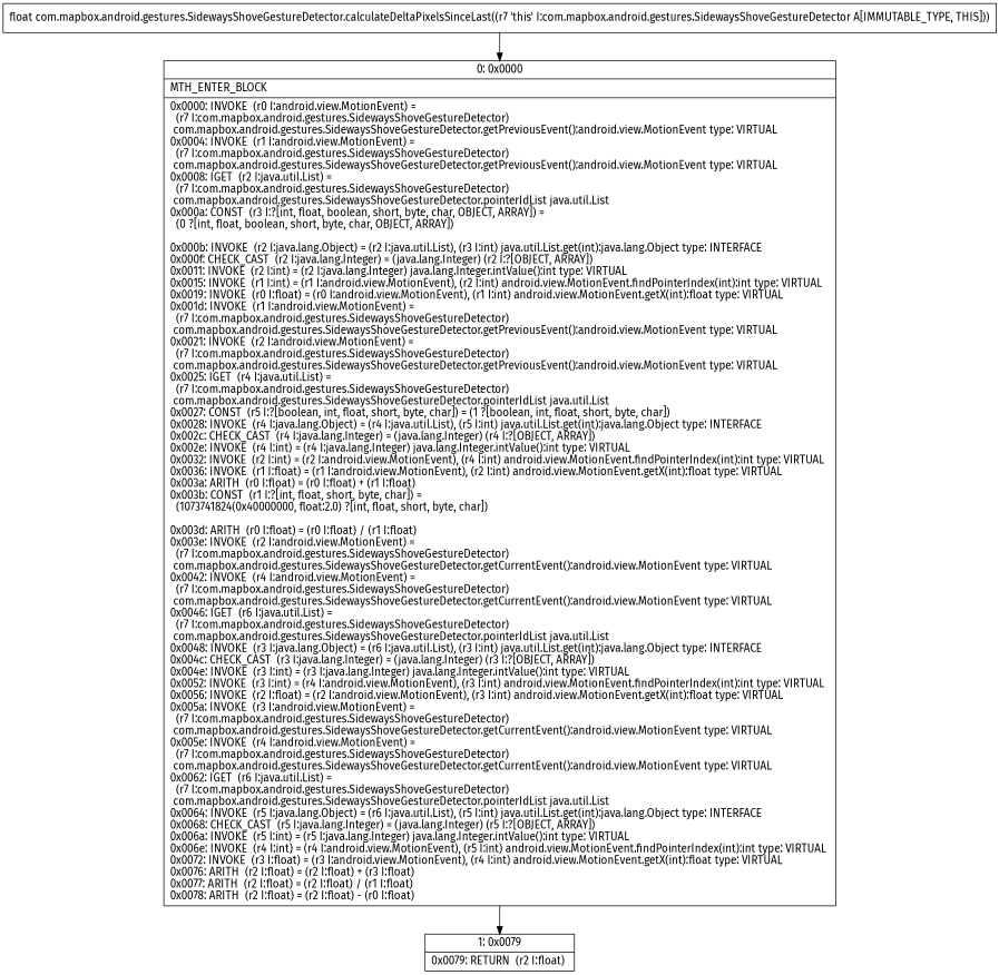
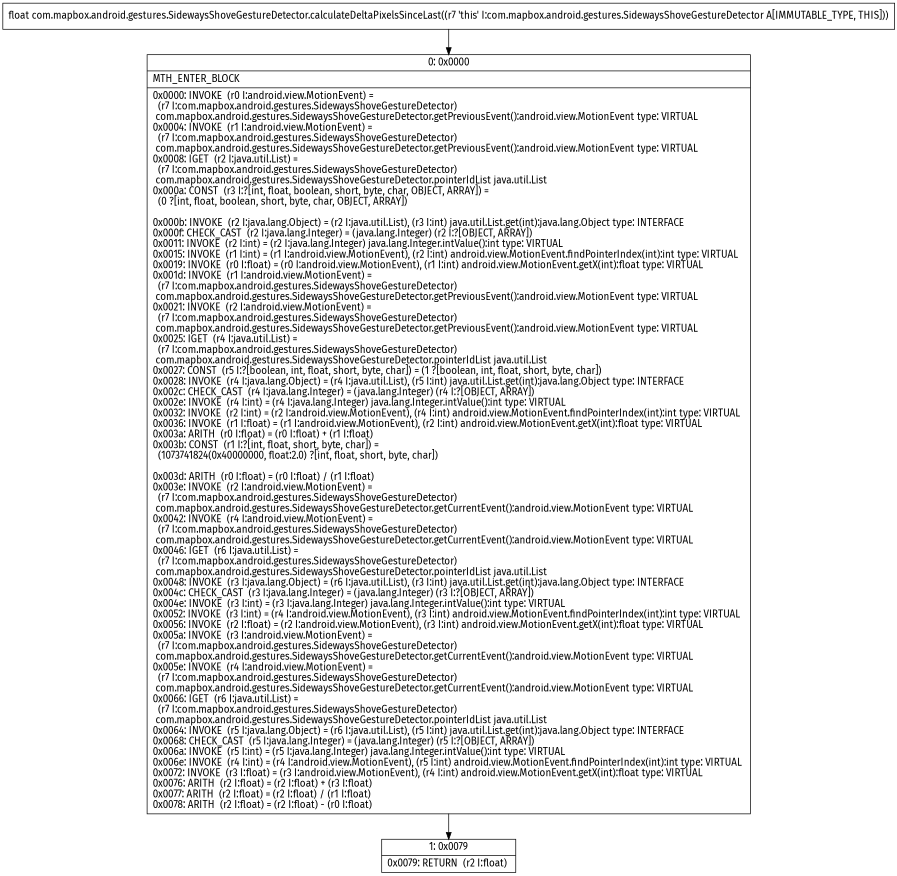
  digraph {
    fontname="Fira Sans"
    node [shape=record fontname="Fira Sans"]
    edge [fontname="Fira Sans"]
-   n1 [label="{0\:\ 0x0000|MTH_ENTER_BLOCK\l|0x0000: INVOKE  (r0 I:android.view.MotionEvent) = \l  (r7 I:com.mapbox.android.gestures.SidewaysShoveGestureDetector)\l com.mapbox.android.gestures.SidewaysShoveGestureDetector.getPreviousEvent():android.view.MotionEvent type: VIRTUAL \l0x0004: INVOKE  (r1 I:android.view.MotionEvent) = \l  (r7 I:com.mapbox.android.gestures.SidewaysShoveGestureDetector)\l com.mapbox.android.gestures.SidewaysShoveGestureDetector.getPreviousEvent():android.view.MotionEvent type: VIRTUAL \l0x0008: IGET  (r2 I:java.util.List) = \l  (r7 I:com.mapbox.android.gestures.SidewaysShoveGestureDetector)\l com.mapbox.android.gestures.SidewaysShoveGestureDetector.pointerIdList java.util.List \l0x000a: CONST  (r3 I:?[int, float, boolean, short, byte, char, OBJECT, ARRAY]) = \l  (0 ?[int, float, boolean, short, byte, char, OBJECT, ARRAY])\l \l0x000b: INVOKE  (r2 I:java.lang.Object) = (r2 I:java.util.List), (r3 I:int) java.util.List.get(int):java.lang.Object type: INTERFACE \l0x000f: CHECK_CAST  (r2 I:java.lang.Integer) = (java.lang.Integer) (r2 I:?[OBJECT, ARRAY]) \l0x0011: INVOKE  (r2 I:int) = (r2 I:java.lang.Integer) java.lang.Integer.intValue():int type: VIRTUAL \l0x0015: INVOKE  (r1 I:int) = (r1 I:android.view.MotionEvent), (r2 I:int) android.view.MotionEvent.findPointerIndex(int):int type: VIRTUAL \l0x0019: INVOKE  (r0 I:float) = (r0 I:android.view.MotionEvent), (r1 I:int) android.view.MotionEvent.getX(int):float type: VIRTUAL \l0x001d: INVOKE  (r1 I:android.view.MotionEvent) = \l  (r7 I:com.mapbox.android.gestures.SidewaysShoveGestureDetector)\l com.mapbox.android.gestures.SidewaysShoveGestureDetector.getPreviousEvent():android.view.MotionEvent type: VIRTUAL \l0x0021: INVOKE  (r2 I:android.view.MotionEvent) = \l  (r7 I:com.mapbox.android.gestures.SidewaysShoveGestureDetector)\l com.mapbox.android.gestures.SidewaysShoveGestureDetector.getPreviousEvent():android.view.MotionEvent type: VIRTUAL \l0x0025: IGET  (r4 I:java.util.List) = \l  (r7 I:com.mapbox.android.gestures.SidewaysShoveGestureDetector)\l com.mapbox.android.gestures.SidewaysShoveGestureDetector.pointerIdList java.util.List \l0x0027: CONST  (r5 I:?[boolean, int, float, short, byte, char]) = (1 ?[boolean, int, float, short, byte, char]) \l0x0028: INVOKE  (r4 I:java.lang.Object) = (r4 I:java.util.List), (r5 I:int) java.util.List.get(int):java.lang.Object type: INTERFACE \l0x002c: CHECK_CAST  (r4 I:java.lang.Integer) = (java.lang.Integer) (r4 I:?[OBJECT, ARRAY]) \l0x002e: INVOKE  (r4 I:int) = (r4 I:java.lang.Integer) java.lang.Integer.intValue():int type: VIRTUAL \l0x0032: INVOKE  (r2 I:int) = (r2 I:android.view.MotionEvent), (r4 I:int) android.view.MotionEvent.findPointerIndex(int):int type: VIRTUAL \l0x0036: INVOKE  (r1 I:float) = (r1 I:android.view.MotionEvent), (r2 I:int) android.view.MotionEvent.getX(int):float type: VIRTUAL \l0x003a: ARITH  (r0 I:float) = (r0 I:float) + (r1 I:float) \l0x003b: CONST  (r1 I:?[int, float, short, byte, char]) = \l  (1073741824(0x40000000, float:2.0) ?[int, float, short, byte, char])\l \l0x003d: ARITH  (r0 I:float) = (r0 I:float) \/ (r1 I:float) \l0x003e: INVOKE  (r2 I:android.view.MotionEvent) = \l  (r7 I:com.mapbox.android.gestures.SidewaysShoveGestureDetector)\l com.mapbox.android.gestures.SidewaysShoveGestureDetector.getCurrentEvent():android.view.MotionEvent type: VIRTUAL \l0x0042: INVOKE  (r4 I:android.view.MotionEvent) = \l  (r7 I:com.mapbox.android.gestures.SidewaysShoveGestureDetector)\l com.mapbox.android.gestures.SidewaysShoveGestureDetector.getCurrentEvent():android.view.MotionEvent type: VIRTUAL \l0x0046: IGET  (r6 I:java.util.List) = \l  (r7 I:com.mapbox.android.gestures.SidewaysShoveGestureDetector)\l com.mapbox.android.gestures.SidewaysShoveGestureDetector.pointerIdList java.util.List \l0x0048: INVOKE  (r3 I:java.lang.Object) = (r6 I:java.util.List), (r3 I:int) java.util.List.get(int):java.lang.Object type: INTERFACE \l0x004c: CHECK_CAST  (r3 I:java.lang.Integer) = (java.lang.Integer) (r3 I:?[OBJECT, ARRAY]) \l0x004e: INVOKE  (r3 I:int) = (r3 I:java.lang.Integer) java.lang.Integer.intValue():int type: VIRTUAL \l0x0052: INVOKE  (r3 I:int) = (r4 I:android.view.MotionEvent), (r3 I:int) android.view.MotionEvent.findPointerIndex(int):int type: VIRTUAL \l0x0056: INVOKE  (r2 I:float) = (r2 I:android.view.MotionEvent), (r3 I:int) android.view.MotionEvent.getX(int):float type: VIRTUAL \l0x005a: INVOKE  (r3 I:android.view.MotionEvent) = \l  (r7 I:com.mapbox.android.gestures.SidewaysShoveGestureDetector)\l com.mapbox.android.gestures.SidewaysShoveGestureDetector.getCurrentEvent():android.view.MotionEvent type: VIRTUAL \l0x005e: INVOKE  (r4 I:android.view.MotionEvent) = \l  (r7 I:com.mapbox.android.gestures.SidewaysShoveGestureDetector)\l com.mapbox.android.gestures.SidewaysShoveGestureDetector.getCurrentEvent():android.view.MotionEvent type: VIRTUAL \l0x0062: IGET  (r6 I:java.util.List) = \l  (r7 I:com.mapbox.android.gestures.SidewaysShoveGestureDetector)\l com.mapbox.android.gestures.SidewaysShoveGestureDetector.pointerIdList java.util.List \l0x0064: INVOKE  (r5 I:java.lang.Object) = (r6 I:java.util.List), (r5 I:int) java.util.List.get(int):java.lang.Object type: INTERFACE \l0x0068: CHECK_CAST  (r5 I:java.lang.Integer) = (java.lang.Integer) (r5 I:?[OBJECT, ARRAY]) \l0x006a: INVOKE  (r5 I:int) = (r5 I:java.lang.Integer) java.lang.Integer.intValue():int type: VIRTUAL \l0x006e: INVOKE  (r4 I:int) = (r4 I:android.view.MotionEvent), (r5 I:int) android.view.MotionEvent.findPointerIndex(int):int type: VIRTUAL \l0x0072: INVOKE  (r3 I:float) = (r3 I:android.view.MotionEvent), (r4 I:int) android.view.MotionEvent.getX(int):float type: VIRTUAL \l0x0076: ARITH  (r2 I:float) = (r2 I:float) + (r3 I:float) \l0x0077: ARITH  (r2 I:float) = (r2 I:float) \/ (r1 I:float) \l0x0078: ARITH  (r2 I:float) = (r2 I:float) \- (r0 I:float) \l}"]
+   n1 [label="{0\:\ 0x0000|MTH_ENTER_BLOCK\l|0x0000: INVOKE  (r0 I:android.view.MotionEvent) = \l  (r7 I:com.mapbox.android.gestures.SidewaysShoveGestureDetector)\l com.mapbox.android.gestures.SidewaysShoveGestureDetector.getPreviousEvent():android.view.MotionEvent type: VIRTUAL \l0x0004: INVOKE  (r1 I:android.view.MotionEvent) = \l  (r7 I:com.mapbox.android.gestures.SidewaysShoveGestureDetector)\l com.mapbox.android.gestures.SidewaysShoveGestureDetector.getPreviousEvent():android.view.MotionEvent type: VIRTUAL \l0x0008: IGET  (r2 I:java.util.List) = \l  (r7 I:com.mapbox.android.gestures.SidewaysShoveGestureDetector)\l com.mapbox.android.gestures.SidewaysShoveGestureDetector.pointerIdList java.util.List \l0x000a: CONST  (r3 I:?[int, float, boolean, short, byte, char, OBJECT, ARRAY]) = \l  (0 ?[int, float, boolean, short, byte, char, OBJECT, ARRAY])\l \l0x000b: INVOKE  (r2 I:java.lang.Object) = (r2 I:java.util.List), (r3 I:int) java.util.List.get(int):java.lang.Object type: INTERFACE \l0x000f: CHECK_CAST  (r2 I:java.lang.Integer) = (java.lang.Integer) (r2 I:?[OBJECT, ARRAY]) \l0x0011: INVOKE  (r2 I:int) = (r2 I:java.lang.Integer) java.lang.Integer.intValue():int type: VIRTUAL \l0x0015: INVOKE  (r1 I:int) = (r1 I:android.view.MotionEvent), (r2 I:int) android.view.MotionEvent.findPointerIndex(int):int type: VIRTUAL \l0x0019: INVOKE  (r0 I:float) = (r0 I:android.view.MotionEvent), (r1 I:int) android.view.MotionEvent.getX(int):float type: VIRTUAL \l0x001d: INVOKE  (r1 I:android.view.MotionEvent) = \l  (r7 I:com.mapbox.android.gestures.SidewaysShoveGestureDetector)\l com.mapbox.android.gestures.SidewaysShoveGestureDetector.getPreviousEvent():android.view.MotionEvent type: VIRTUAL \l0x0021: INVOKE  (r2 I:android.view.MotionEvent) = \l  (r7 I:com.mapbox.android.gestures.SidewaysShoveGestureDetector)\l com.mapbox.android.gestures.SidewaysShoveGestureDetector.getPreviousEvent():android.view.MotionEvent type: VIRTUAL \l0x0025: IGET  (r4 I:java.util.List) = \l  (r7 I:com.mapbox.android.gestures.SidewaysShoveGestureDetector)\l com.mapbox.android.gestures.SidewaysShoveGestureDetector.pointerIdList java.util.List \l0x0027: CONST  (r5 I:?[boolean, int, float, short, byte, char]) = (1 ?[boolean, int, float, short, byte, char]) \l0x0028: INVOKE  (r4 I:java.lang.Object) = (r4 I:java.util.List), (r5 I:int) java.util.List.get(int):java.lang.Object type: INTERFACE \l0x002c: CHECK_CAST  (r4 I:java.lang.Integer) = (java.lang.Integer) (r4 I:?[OBJECT, ARRAY]) \l0x002e: INVOKE  (r4 I:int) = (r4 I:java.lang.Integer) java.lang.Integer.intValue():int type: VIRTUAL \l0x0032: INVOKE  (r2 I:int) = (r2 I:android.view.MotionEvent), (r4 I:int) android.view.MotionEvent.findPointerIndex(int):int type: VIRTUAL \l0x0036: INVOKE  (r1 I:float) = (r1 I:android.view.MotionEvent), (r2 I:int) android.view.MotionEvent.getX(int):float type: VIRTUAL \l0x003a: ARITH  (r0 I:float) = (r0 I:float) + (r1 I:float) \l0x003b: CONST  (r1 I:?[int, float, short, byte, char]) = \l  (1073741824(0x40000000, float:2.0) ?[int, float, short, byte, char])\l \l0x003d: ARITH  (r0 I:float) = (r0 I:float) \/ (r1 I:float) \l0x003e: INVOKE  (r2 I:android.view.MotionEvent) = \l  (r7 I:com.mapbox.android.gestures.SidewaysShoveGestureDetector)\l com.mapbox.android.gestures.SidewaysShoveGestureDetector.getCurrentEvent():android.view.MotionEvent type: VIRTUAL \l0x0042: INVOKE  (r4 I:android.view.MotionEvent) = \l  (r7 I:com.mapbox.android.gestures.SidewaysShoveGestureDetector)\l com.mapbox.android.gestures.SidewaysShoveGestureDetector.getCurrentEvent():android.view.MotionEvent type: VIRTUAL \l0x0046: IGET  (r6 I:java.util.List) = \l  (r7 I:com.mapbox.android.gestures.SidewaysShoveGestureDetector)\l com.mapbox.android.gestures.SidewaysShoveGestureDetector.pointerIdList java.util.List \l0x0048: INVOKE  (r3 I:java.lang.Object) = (r6 I:java.util.List), (r3 I:int) java.util.List.get(int):java.lang.Object type: INTERFACE \l0x004c: CHECK_CAST  (r3 I:java.lang.Integer) = (java.lang.Integer) (r3 I:?[OBJECT, ARRAY]) \l0x004e: INVOKE  (r3 I:int) = (r3 I:java.lang.Integer) java.lang.Integer.intValue():int type: VIRTUAL \l0x0052: INVOKE  (r3 I:int) = (r4 I:android.view.MotionEvent), (r3 I:int) android.view.MotionEvent.findPointerIndex(int):int type: VIRTUAL \l0x0056: INVOKE  (r2 I:float) = (r2 I:android.view.MotionEvent), (r3 I:int) android.view.MotionEvent.getX(int):float type: VIRTUAL \l0x005a: INVOKE  (r3 I:android.view.MotionEvent) = \l  (r7 I:com.mapbox.android.gestures.SidewaysShoveGestureDetector)\l com.mapbox.android.gestures.SidewaysShoveGestureDetector.getCurrentEvent():android.view.MotionEvent type: VIRTUAL \l0x005e: INVOKE  (r4 I:android.view.MotionEvent) = \l  (r7 I:com.mapbox.android.gestures.SidewaysShoveGestureDetector)\l com.mapbox.android.gestures.SidewaysShoveGestureDetector.getCurrentEvent():android.view.MotionEvent type: VIRTUAL \l0x0066: IGET  (r6 I:java.util.List) = \l  (r7 I:com.mapbox.android.gestures.SidewaysShoveGestureDetector)\l com.mapbox.android.gestures.SidewaysShoveGestureDetector.pointerIdList java.util.List \l0x0064: INVOKE  (r5 I:java.lang.Object) = (r6 I:java.util.List), (r5 I:int) java.util.List.get(int):java.lang.Object type: INTERFACE \l0x0068: CHECK_CAST  (r5 I:java.lang.Integer) = (java.lang.Integer) (r5 I:?[OBJECT, ARRAY]) \l0x006a: INVOKE  (r5 I:int) = (r5 I:java.lang.Integer) java.lang.Integer.intValue():int type: VIRTUAL \l0x006e: INVOKE  (r4 I:int) = (r4 I:android.view.MotionEvent), (r5 I:int) android.view.MotionEvent.findPointerIndex(int):int type: VIRTUAL \l0x0072: INVOKE  (r3 I:float) = (r3 I:android.view.MotionEvent), (r4 I:int) android.view.MotionEvent.getX(int):float type: VIRTUAL \l0x0076: ARITH  (r2 I:float) = (r2 I:float) + (r3 I:float) \l0x0077: ARITH  (r2 I:float) = (r2 I:float) \/ (r1 I:float) \l0x0078: ARITH  (r2 I:float) = (r2 I:float) \- (r0 I:float) \l}"]
    n2 [label="{1\:\ 0x0079|0x0079: RETURN  (r2 I:float) \l}"]
    n3 [label="{float com.mapbox.android.gestures.SidewaysShoveGestureDetector.calculateDeltaPixelsSinceLast((r7 'this' I:com.mapbox.android.gestures.SidewaysShoveGestureDetector A[IMMUTABLE_TYPE, THIS])) }"]
    n1 -> n2
    n3 -> n1
  }
